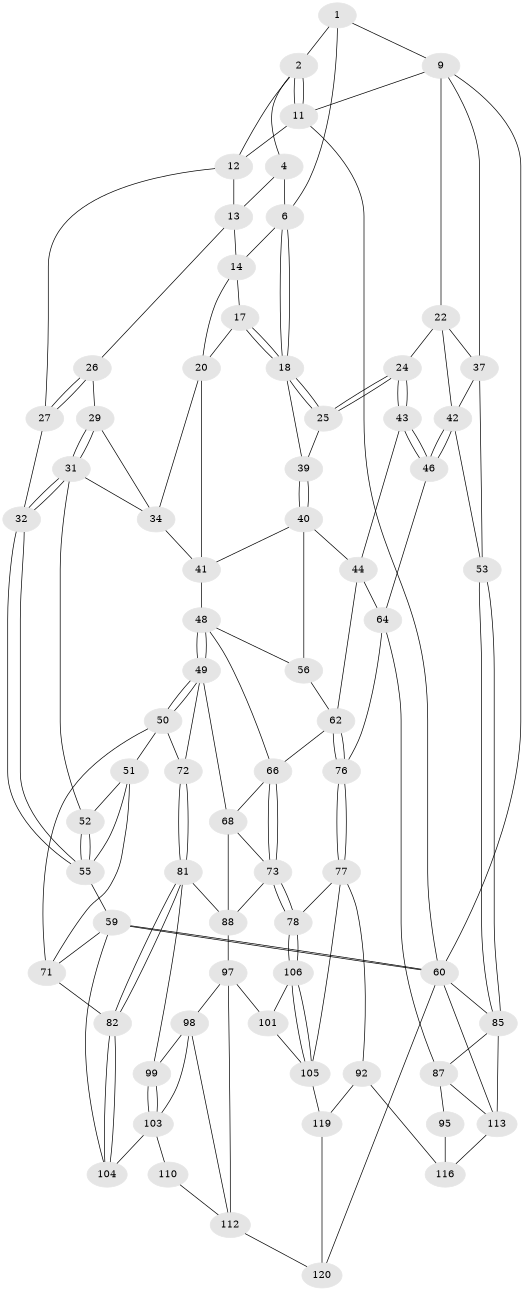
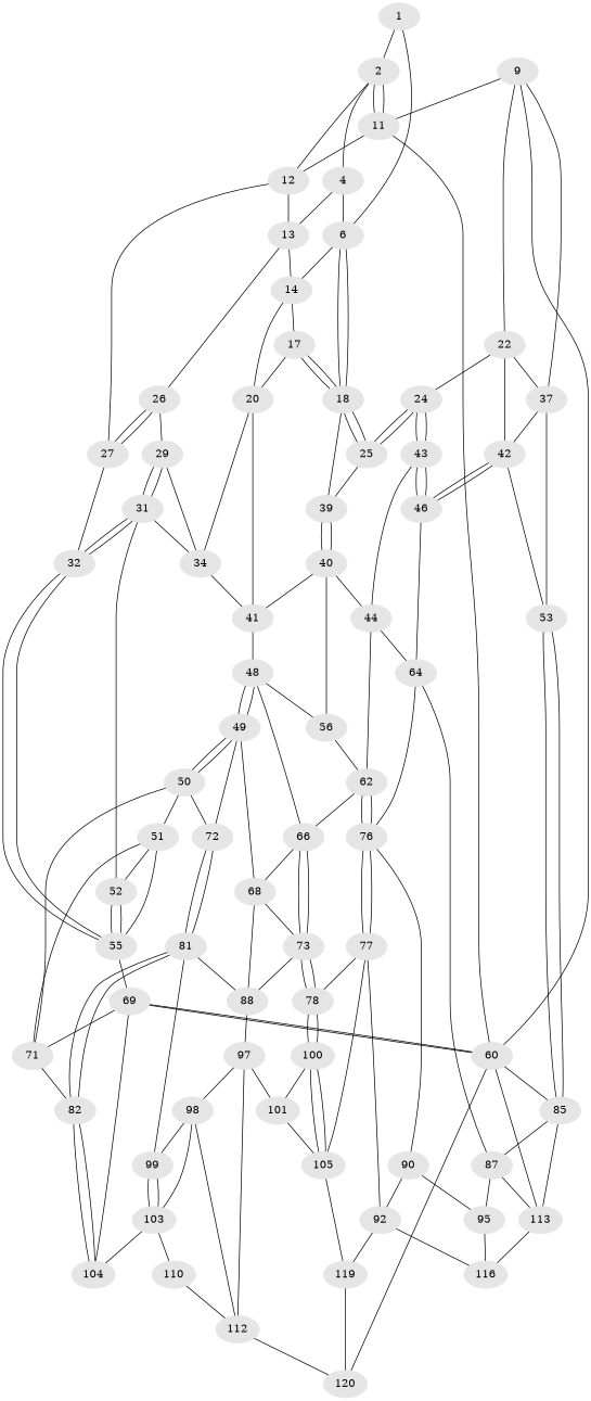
  graph {
    node [color=gray90 style=filled]
    1 [super="+5"]
    2 [super="+3"]
    6 [super="+7"]
    9 [super="+10"]
    4 [super="+8"]
    11
    12 [super="+21"]
    14 [super="+15"]
    18
    22 [super="+23"]
    37 [super="+38"]
    60 [super="+106"]
    13 [super="+16"]
    27 [super="+28"]
    26
    17 [super="+19"]
    20 [super="+33"]
    39
    25
    24
    42
    53
    85 [super="+86"]
    113 [super="+115"]
    120 [super="+122"]
    32
    29 [super="+30"]
    34 [super="+35"]
    41 [super="+47"]
    40 [super="+45"]
    48 [super="+57"]
    43
    46 [super="+54"]
    44 [super="+61"]
    31 [super="+36"]
    55 [super="+58"]
    52
-   59 [super="+80"]
+   59 [super="+80" label=69]
    56
    62 [super="+63"]
    64 [super="+83"]
    49 [super="+69"]
    66 [super="+67"]
    76 [super="+84"]
    87 [super="+94"]
    50 [super="+70"]
    68 [super="+75"]
    72
    73 [super="+74"]
    51 [super="+65"]
    71 [super="+79"]
    88 [super="+96"]
    81 [super="+89"]
    82
    104 [super="+107"]
    116
    77 [super="+93"]
+   90 [super="+91"]
    95 [super="+114"]
    78
    97 [super="+102"]
    99
-   100 [label=106]
+   100
    92 [super="+121"]
    105 [super="+118"]
    119
    101
    103 [super="+109"]
    98 [super="+108"]
    112 [super="+117"]
    110
    1 -- 2
    1 -- 6
-   1 -- 9
    2 -- 4
    2 -- 11
    2 -- 11
    2 -- 12
    6 -- 14
    6 -- 18
    6 -- 18
    9 -- 11
    9 -- 22
    9 -- 37
    9 -- 60
    4 -- 6
    4 -- 13
    11 -- 12
    11 -- 60
    12 -- 13
    12 -- 27
    14 -- 17
    14 -- 20
    18 -- 39
    18 -- 25
    18 -- 25
    22 -- 37
    22 -- 24
    22 -- 42
    37 -- 42
    37 -- 53
    60 -- 85
    60 -- 113
    60 -- 120
    13 -- 14
    13 -- 26
    27 -- 32
    26 -- 27
    26 -- 27
    26 -- 29
    17 -- 18
    17 -- 18
    17 -- 20
    20 -- 34
    20 -- 41
    39 -- 40
    39 -- 40
    25 -- 39
    24 -- 25
    24 -- 25
    24 -- 43
    24 -- 43
    42 -- 53
    42 -- 46
    42 -- 46
    53 -- 85
    53 -- 85
    85 -- 113
    85 -- 87
    113 -- 116
    32 -- 55
    32 -- 55
    29 -- 34
    29 -- 31
    29 -- 31
    34 -- 41
    41 -- 48
    40 -- 41
    40 -- 44
    40 -- 56
    48 -- 56
    48 -- 49
    48 -- 49
    48 -- 66
    43 -- 46
    43 -- 46
    43 -- 44
    46 -- 64
    44 -- 62
    44 -- 64
    31 -- 32
    31 -- 32
    31 -- 34
    31 -- 52
    55 -- 59
    52 -- 55
    52 -- 55
    59 -- 60
    59 -- 60
    59 -- 71
    59 -- 104
    56 -- 62
    62 -- 66
    62 -- 76
    62 -- 76
    64 -- 76
    64 -- 87
    49 -- 50
    49 -- 50
    49 -- 68
    49 -- 72
    66 -- 68
    66 -- 73
    66 -- 73
    76 -- 77
    76 -- 77
+   76 -- 90
    87 -- 113
    87 -- 95
    50 -- 72
    50 -- 51
    50 -- 71
    68 -- 73
    68 -- 88
    72 -- 81
    72 -- 81
    73 -- 88
    73 -- 78
    73 -- 78
    51 -- 55
    51 -- 52
    51 -- 71
    71 -- 82
    88 -- 97
    81 -- 88
    81 -- 82
    81 -- 82
    81 -- 99
    82 -- 104
    82 -- 104
    77 -- 78
    77 -- 92
    77 -- 105
+   90 -- 95 [weight=2]
+   90 -- 92
    95 -- 116
    78 -- 100
    78 -- 100
    97 -- 101
    97 -- 98
    97 -- 112
    99 -- 103
    99 -- 103
    100 -- 105
    100 -- 105
    100 -- 101
    92 -- 116
    92 -- 119
    105 -- 119
    119 -- 120
    101 -- 105
    103 -- 104
    103 -- 110
    98 -- 99
    98 -- 103
    98 -- 112
    112 -- 120
    110 -- 112
  }
